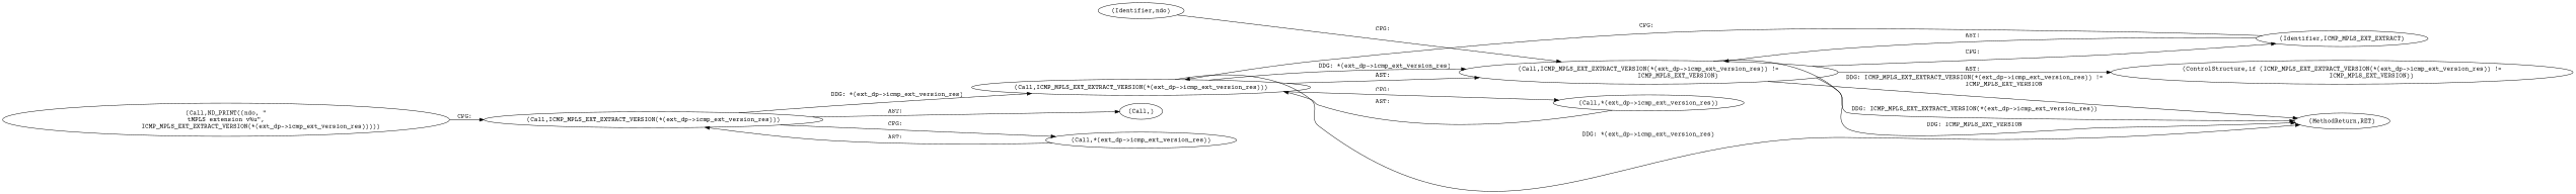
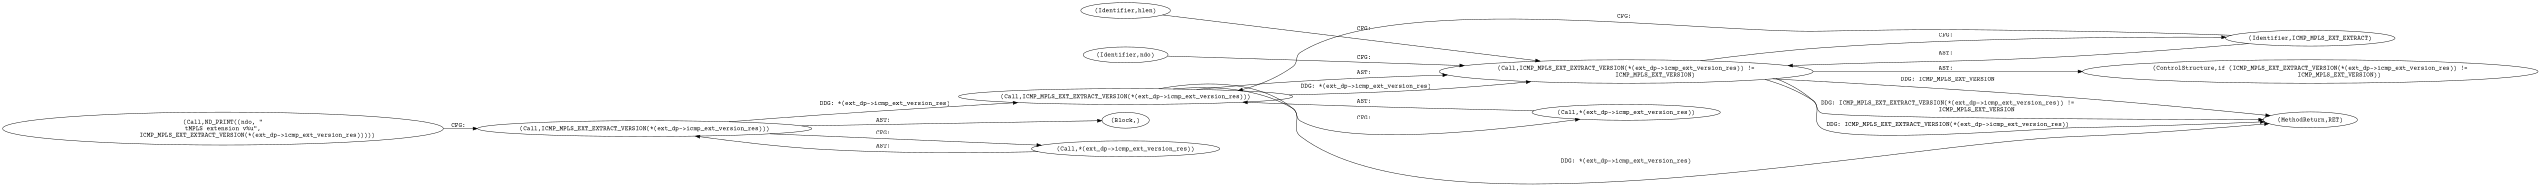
  digraph {
    fontname="Courier Prime"
    rankdir=LR
    node [fontname="Courier Prime"]
    edge [fontname="Courier Prime"]
    n1 [label="(Call,ICMP_MPLS_EXT_EXTRACT_VERSION(*(ext_dp->icmp_ext_version_res)))"]
    n2 [label="(Call,ICMP_MPLS_EXT_EXTRACT_VERSION(*(ext_dp->icmp_ext_version_res)))"]
-   n3 [label="(Call,)"]
+   n3 [label="(Block,)"]
    n4 [label="(Call,*(ext_dp->icmp_ext_version_res))"]
    n5 [label="(Call,ICMP_MPLS_EXT_EXTRACT_VERSION(*(ext_dp->icmp_ext_version_res)) !=\n                ICMP_MPLS_EXT_VERSION)"]
    n6 [label="(MethodReturn,RET)"]
    n7 [label="(Call,*(ext_dp->icmp_ext_version_res))"]
    n8 [label="(Identifier,ICMP_MPLS_EXT_EXTRACT)"]
    n9 [label="(ControlStructure,if (ICMP_MPLS_EXT_EXTRACT_VERSION(*(ext_dp->icmp_ext_version_res)) !=\n                ICMP_MPLS_EXT_VERSION))"]
    n10 [label="(Call,ND_PRINT((ndo, \"\n\tMPLS extension v%u\",\n                   ICMP_MPLS_EXT_EXTRACT_VERSION(*(ext_dp->icmp_ext_version_res)))))"]
    n11 [label="(Identifier,ndo)"]
+   n12 [label="(Identifier,hlen)"]
    n1 -> n2 [label="DDG: *(ext_dp->icmp_ext_version_res)"]
    n1 -> n3 [label="AST: "]
    n1 -> n4 [label="CFG: "]
    n2 -> n5 [label="AST: "]
    n2 -> n5 [label="DDG: *(ext_dp->icmp_ext_version_res)"]
    n2 -> n6 [label="DDG: *(ext_dp->icmp_ext_version_res)"]
    n2 -> n7 [label="CFG: "]
    n4 -> n1 [label="AST: "]
    n5 -> n6 [label="DDG: ICMP_MPLS_EXT_EXTRACT_VERSION(*(ext_dp->icmp_ext_version_res))"]
    n5 -> n6 [label="DDG: ICMP_MPLS_EXT_VERSION"]
    n5 -> n6 [label="DDG: ICMP_MPLS_EXT_EXTRACT_VERSION(*(ext_dp->icmp_ext_version_res)) !=\n                ICMP_MPLS_EXT_VERSION"]
    n5 -> n8 [label="CFG: "]
    n5 -> n9 [label="AST: "]
    n7 -> n2 [label="AST: "]
    n8 -> n2 [label="CFG: "]
    n8 -> n5 [label="AST: "]
    n10 -> n1 [label="CFG: "]
    n11 -> n5 [label="CFG: "]
+   n12 -> n5 [label="CFG: "]
  }
